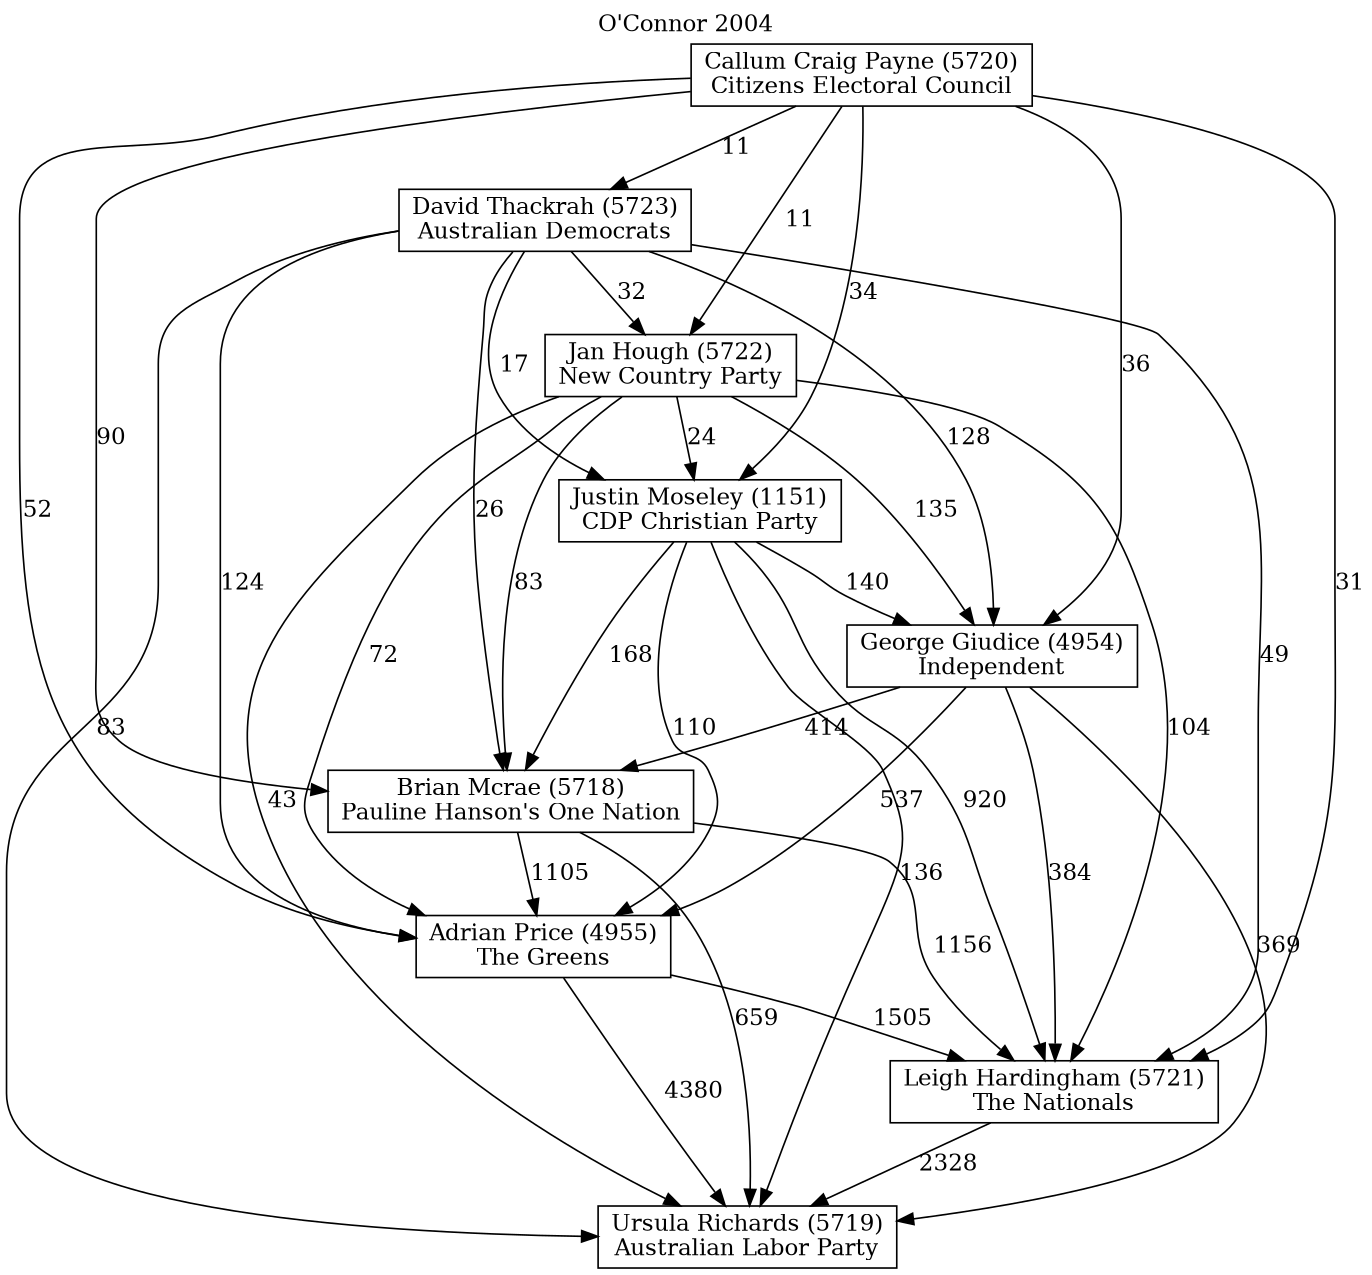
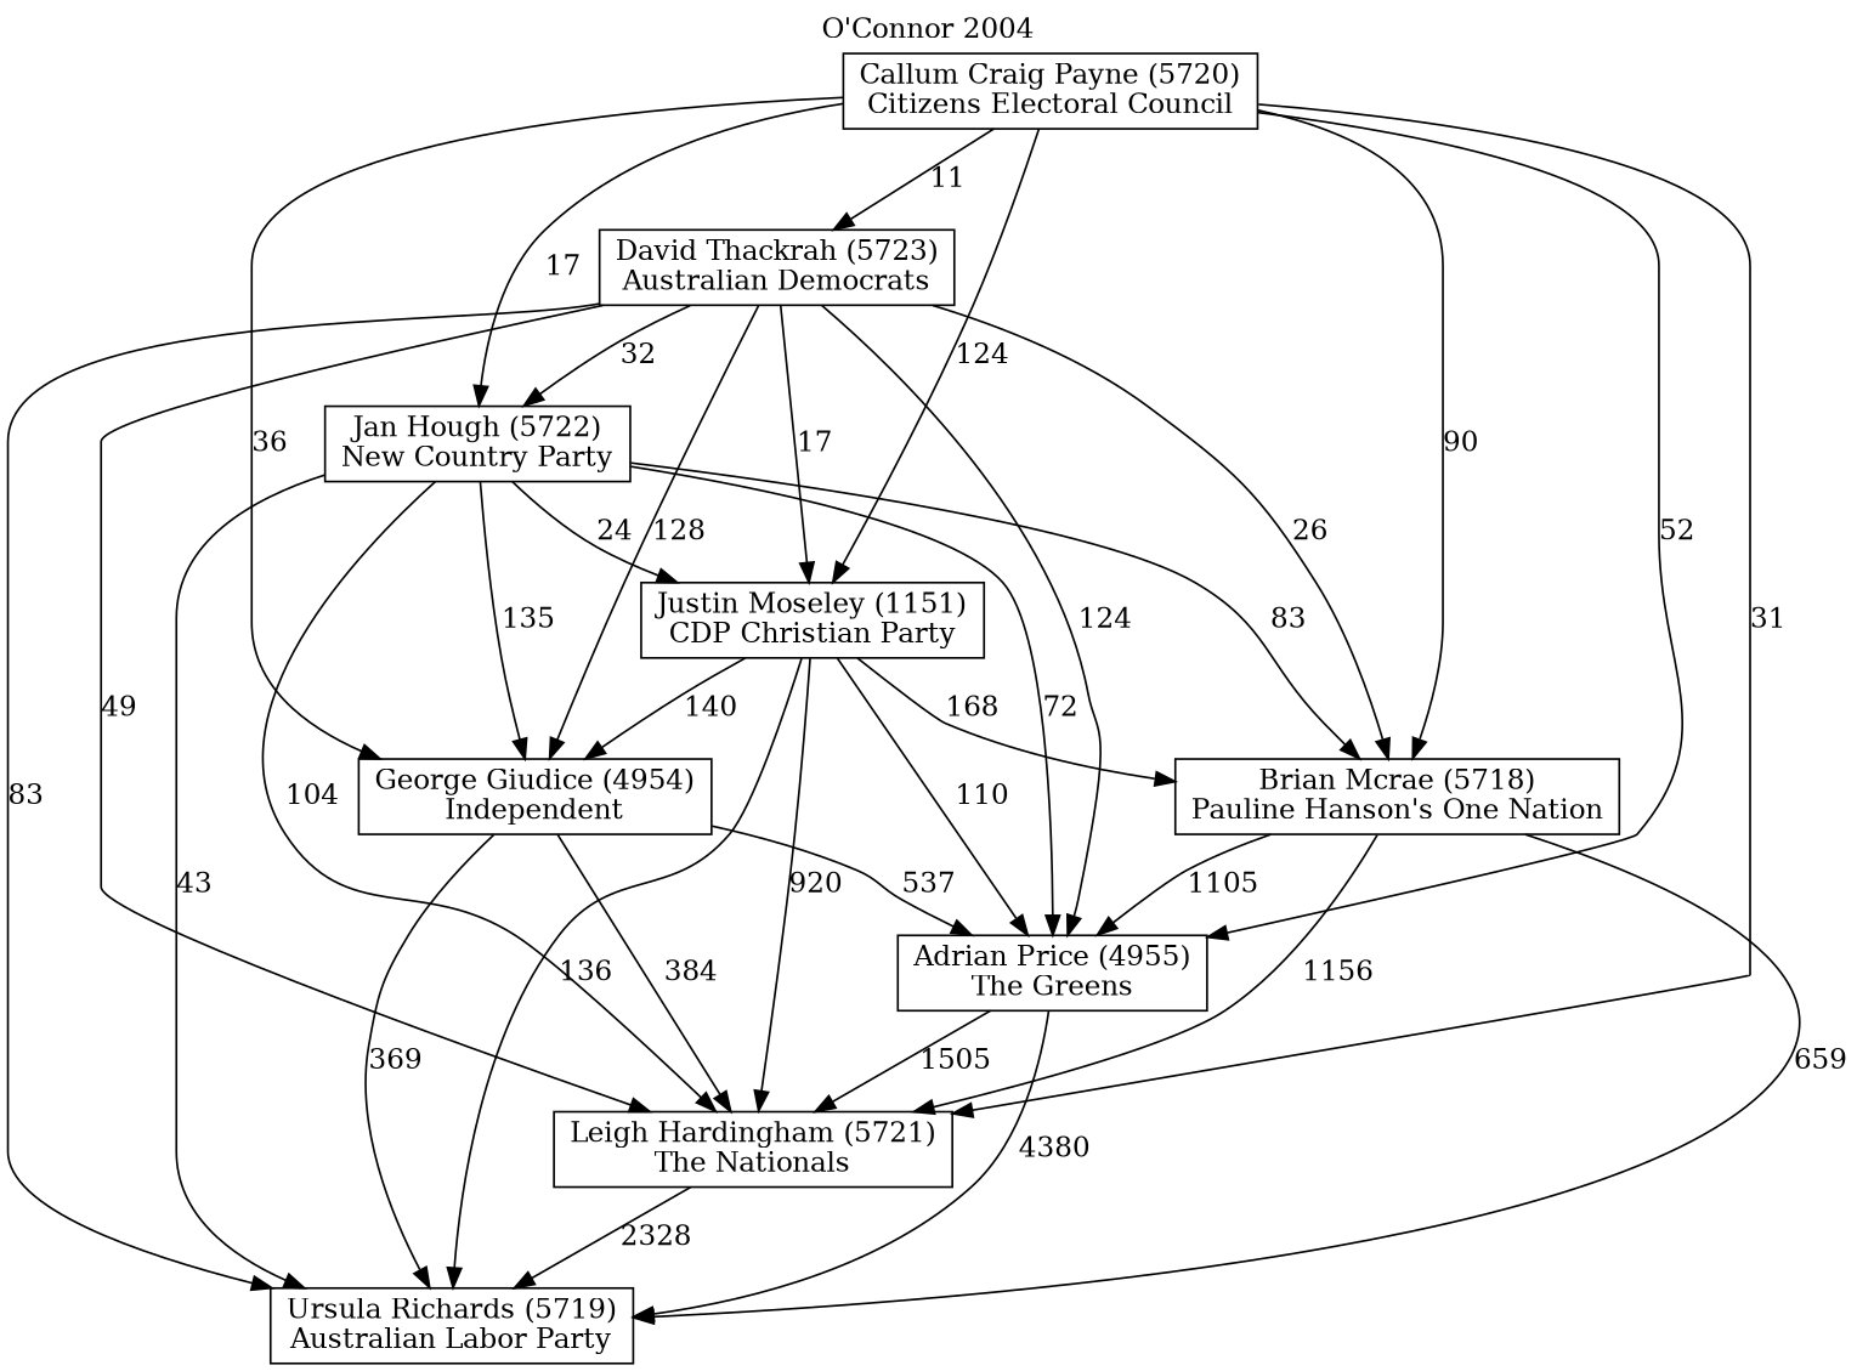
  digraph {
    label="O'Connor 2004"
    labelloc=t
    mclimit=10
    node [shape=box]
    n1 [label="Ursula Richards (5719)\nAustralian Labor Party"]
    n2 [label="Leigh Hardingham (5721)\nThe Nationals"]
    n3 [label="Adrian Price (4955)\nThe Greens"]
    n4 [label="Brian Mcrae (5718)\nPauline Hanson's One Nation"]
    n5 [label="George Giudice (4954)\nIndependent"]
    n6 [label="Justin Moseley (1151)\nCDP Christian Party"]
    n7 [label="Jan Hough (5722)\nNew Country Party"]
    n8 [label="David Thackrah (5723)\nAustralian Democrats"]
    n9 [label="Callum Craig Payne (5720)\nCitizens Electoral Council"]
    n2 -> n1 [label=2328]
    n3 -> n1 [label=4380]
    n3 -> n2 [label=1505]
    n4 -> n1 [label=659]
    n4 -> n2 [label=1156]
    n4 -> n3 [label=1105]
    n5 -> n1 [label=369]
    n5 -> n2 [label=384]
    n5 -> n3 [label=537]
-   n5 -> n4 [label=414]
    n6 -> n1 [label=136]
    n6 -> n2 [label=920]
    n6 -> n3 [label=110]
    n6 -> n4 [label=168]
    n6 -> n5 [label=140]
    n7 -> n1 [label=43]
    n7 -> n2 [label=104]
    n7 -> n3 [label=72]
    n7 -> n4 [label=83]
    n7 -> n5 [label=135]
    n7 -> n6 [label=24]
    n8 -> n1 [label=83]
    n8 -> n2 [label=49]
    n8 -> n3 [label=124]
    n8 -> n4 [label=26]
    n8 -> n5 [label=128]
    n8 -> n6 [label=17]
    n8 -> n7 [label=32]
    n9 -> n2 [label=31]
    n9 -> n3 [label=52]
    n9 -> n4 [label=90]
    n9 -> n5 [label=36]
-   n9 -> n6 [label=34]
-   n9 -> n7 [label=11]
+   n9 -> n6 [label=124]
+   n9 -> n7 [label=17]
    n9 -> n8 [label=11]
  }
